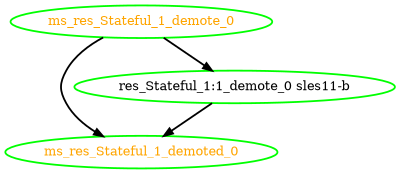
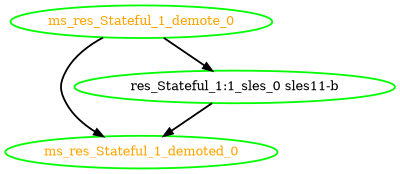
  digraph {
    node [color=green fontcolor=orange style=bold]
    edge [style=bold]
    ms_res_Stateful_1_demote_0
    ms_res_Stateful_1_demoted_0
-   "res_Stateful_1:1_demote_0 sles11-b" [fontcolor=black]
+   "res_Stateful_1:1_demote_0 sles11-b" [fontcolor=black label="res_Stateful_1:1_sles_0 sles11-b"]
    ms_res_Stateful_1_demote_0 -> ms_res_Stateful_1_demoted_0
    ms_res_Stateful_1_demote_0 -> "res_Stateful_1:1_demote_0 sles11-b"
    "res_Stateful_1:1_demote_0 sles11-b" -> ms_res_Stateful_1_demoted_0
  }
